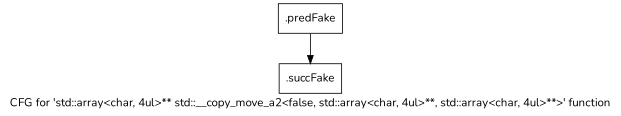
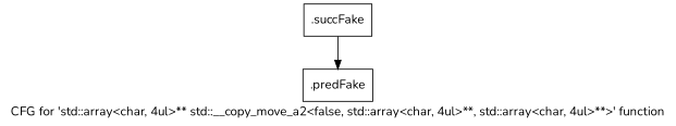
  digraph {
    label="CFG for 'std::array\<char, 4ul\>** std::__copy_move_a2\<false, std::array\<char, 4ul\>**, std::array\<char, 4ul\>**\>' function"
    fontname=Nunito
    node [shape=record fontname=Nunito]
    n1 [label="{.predFake}"]
    n2 [filename="/mnt/xilinx/Vitis_HLS/2021.2/tps/lnx64/gcc-6.2.0/lib/gcc/x86_64-pc-linux-gnu/6.2.0/../../../../include/c++/6.2.0/bits/stl_algobase.h" label="{.succFake}" linenumber=422]
-   n1 -> n2 [execusionnum=1 filename="/mnt/xilinx/Vitis_HLS/2021.2/tps/lnx64/gcc-6.2.0/lib/gcc/x86_64-pc-linux-gnu/6.2.0/../../../../include/c++/6.2.0/bits/stl_algobase.h" fontname=Nunito]
+   n2 -> n1 [execusionnum=1 filename="/mnt/xilinx/Vitis_HLS/2021.2/tps/lnx64/gcc-6.2.0/lib/gcc/x86_64-pc-linux-gnu/6.2.0/../../../../include/c++/6.2.0/bits/stl_algobase.h" fontname=Nunito]
  }
